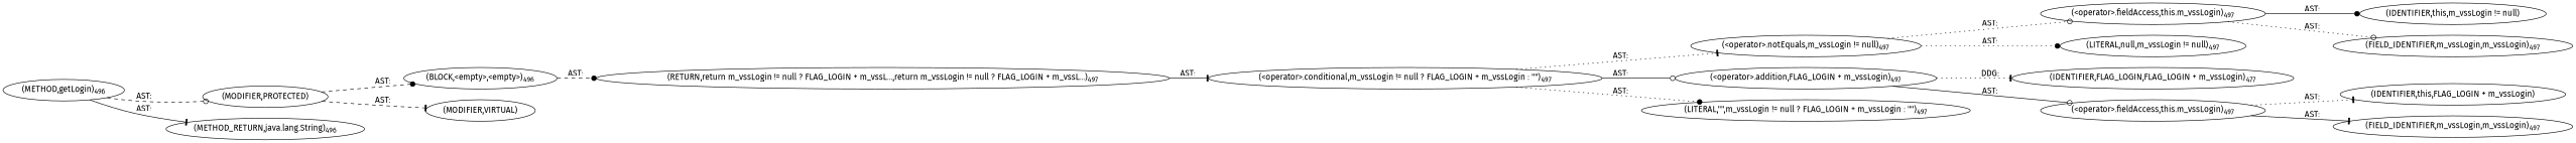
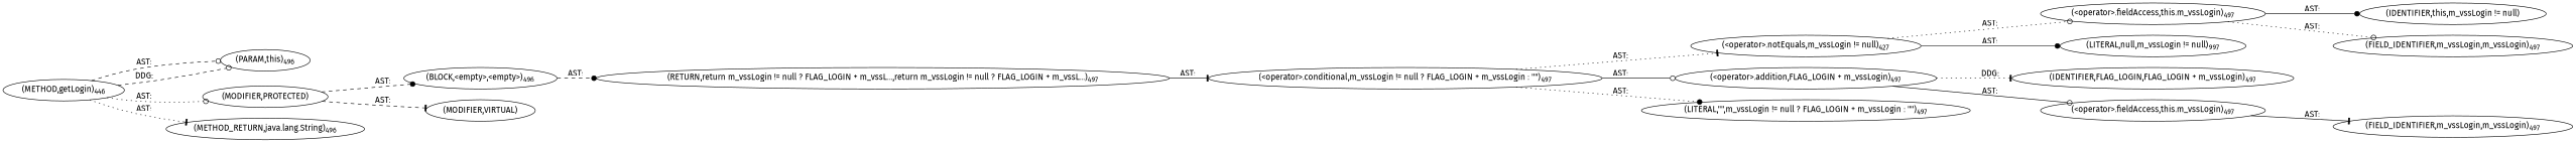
  digraph {
    fontname="Fira Sans"
    rankdir=LR
    node [fontname="Fira Sans"]
    edge [arrowhead=odot fontname="Fira Sans" style=dotted]
-   n1 [label=<(METHOD,getLogin)<SUB>496</SUB>>]
+   n1 [label=<(METHOD,getLogin)<SUB>446</SUB>>]
+   n2 [label=<(PARAM,this)<SUB>496</SUB>>]
    n3 [label=<(MODIFIER,PROTECTED)>]
    n4 [label=<(METHOD_RETURN,java.lang.String)<SUB>496</SUB>>]
    n5 [label=<(BLOCK,&lt;empty&gt;,&lt;empty&gt;)<SUB>496</SUB>>]
    n6 [label=<(RETURN,return m_vssLogin != null ? FLAG_LOGIN + m_vssL...,return m_vssLogin != null ? FLAG_LOGIN + m_vssL...)<SUB>497</SUB>>]
    n7 [label=<(MODIFIER,VIRTUAL)>]
    n8 [label=<(&lt;operator&gt;.conditional,m_vssLogin != null ? FLAG_LOGIN + m_vssLogin : &quot;&quot;)<SUB>497</SUB>>]
-   n9 [label=<(&lt;operator&gt;.notEquals,m_vssLogin != null)<SUB>497</SUB>>]
+   n9 [label=<(&lt;operator&gt;.notEquals,m_vssLogin != null)<SUB>427</SUB>>]
    n10 [label=<(&lt;operator&gt;.addition,FLAG_LOGIN + m_vssLogin)<SUB>497</SUB>>]
    n11 [label=<(LITERAL,&quot;&quot;,m_vssLogin != null ? FLAG_LOGIN + m_vssLogin : &quot;&quot;)<SUB>497</SUB>>]
    n12 [label=<(&lt;operator&gt;.fieldAccess,this.m_vssLogin)<SUB>497</SUB>>]
-   n13 [label=<(LITERAL,null,m_vssLogin != null)<SUB>497</SUB>>]
-   n14 [label=<(IDENTIFIER,FLAG_LOGIN,FLAG_LOGIN + m_vssLogin)<SUB>477</SUB>>]
+   n13 [label=<(LITERAL,null,m_vssLogin != null)<SUB>997</SUB>>]
+   n14 [label=<(IDENTIFIER,FLAG_LOGIN,FLAG_LOGIN + m_vssLogin)<SUB>497</SUB>>]
    n15 [label=<(&lt;operator&gt;.fieldAccess,this.m_vssLogin)<SUB>497</SUB>>]
    n16 [label=<(IDENTIFIER,this,m_vssLogin != null)>]
    n17 [label=<(FIELD_IDENTIFIER,m_vssLogin,m_vssLogin)<SUB>497</SUB>>]
-   n18 [label=<(IDENTIFIER,this,FLAG_LOGIN + m_vssLogin)>]
    n19 [label=<(FIELD_IDENTIFIER,m_vssLogin,m_vssLogin)<SUB>497</SUB>>]
-   n1 -> n3 [label="AST: " style=dashed]
-   n1 -> n4 [arrowhead=tee label="AST: " style=solid]
+   n1 -> n2 [label="AST: " style=dashed]
+   n1 -> n2 [label="DDG: " style=dashed]
+   n1 -> n3 [label="AST: "]
+   n1 -> n4 [arrowhead=tee label="AST: "]
    n3 -> n5 [arrowhead=dot label="AST: " style=dashed]
    n3 -> n7 [arrowhead=tee label="AST: " style=dashed]
    n5 -> n6 [arrowhead=dot label="AST: " style=dashed]
    n6 -> n8 [arrowhead=tee label="AST: " style=solid]
    n8 -> n9 [arrowhead=tee label="AST: "]
    n8 -> n10 [label="AST: " style=solid]
    n8 -> n11 [arrowhead=dot label="AST: "]
    n9 -> n12 [label="AST: "]
-   n9 -> n13 [arrowhead=dot label="AST: "]
+   n9 -> n13 [arrowhead=dot label="AST: " style=solid]
    n10 -> n14 [arrowhead=tee label="DDG: "]
    n10 -> n15 [label="AST: " style=solid]
    n12 -> n16 [arrowhead=dot label="AST: " style=solid]
    n12 -> n17 [label="AST: "]
-   n15 -> n18 [arrowhead=tee label="AST: "]
    n15 -> n19 [arrowhead=tee label="AST: " style=solid]
  }
